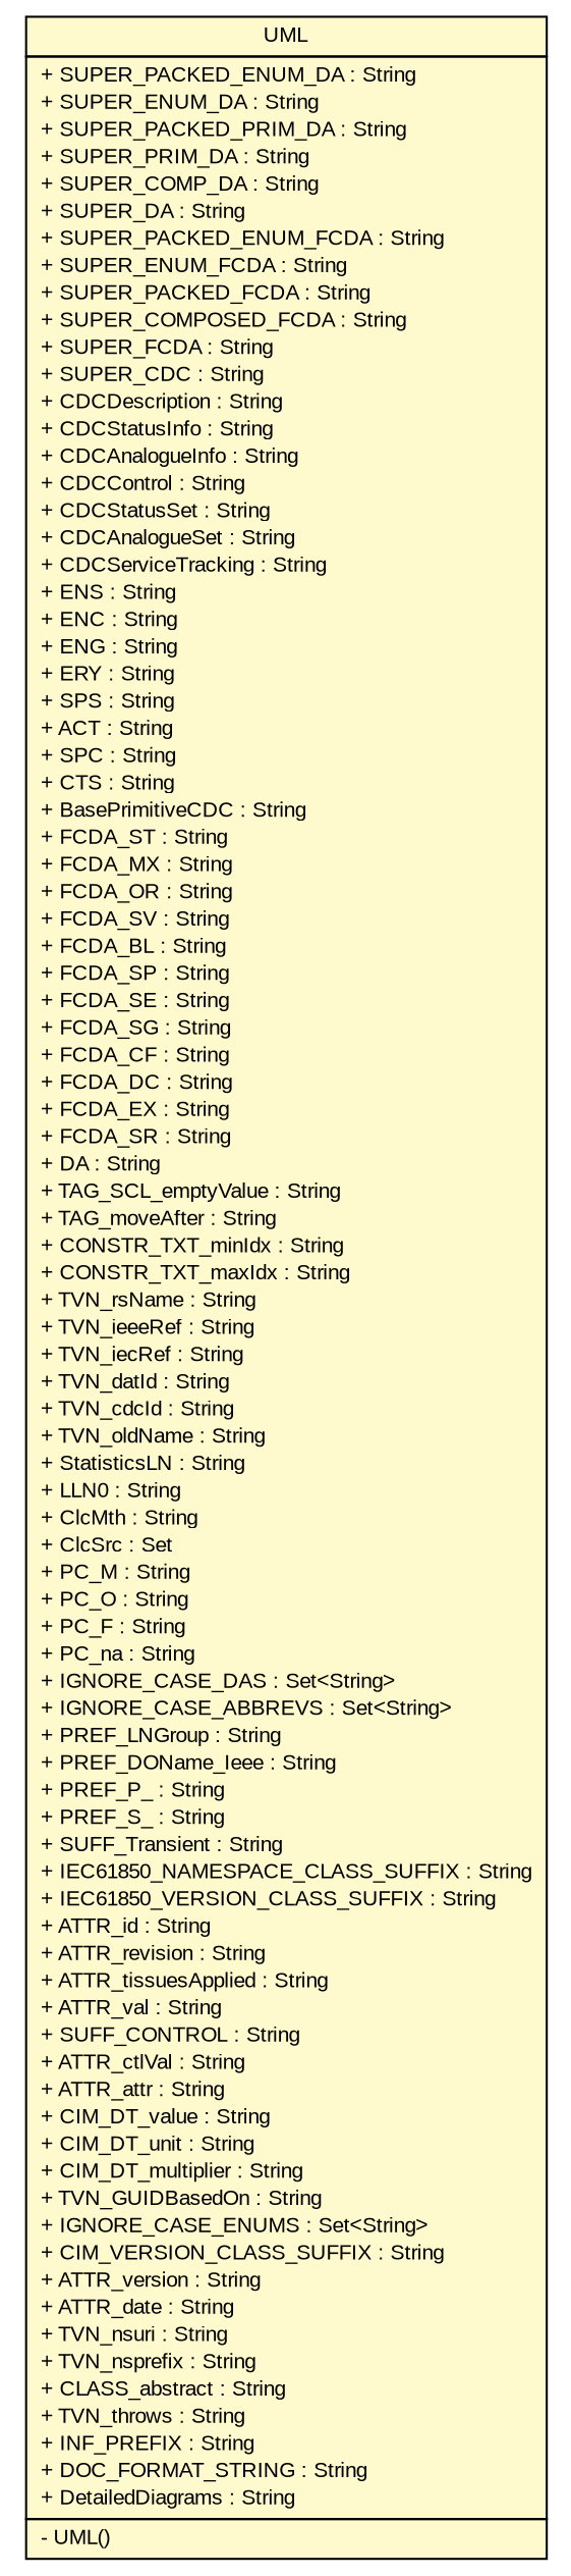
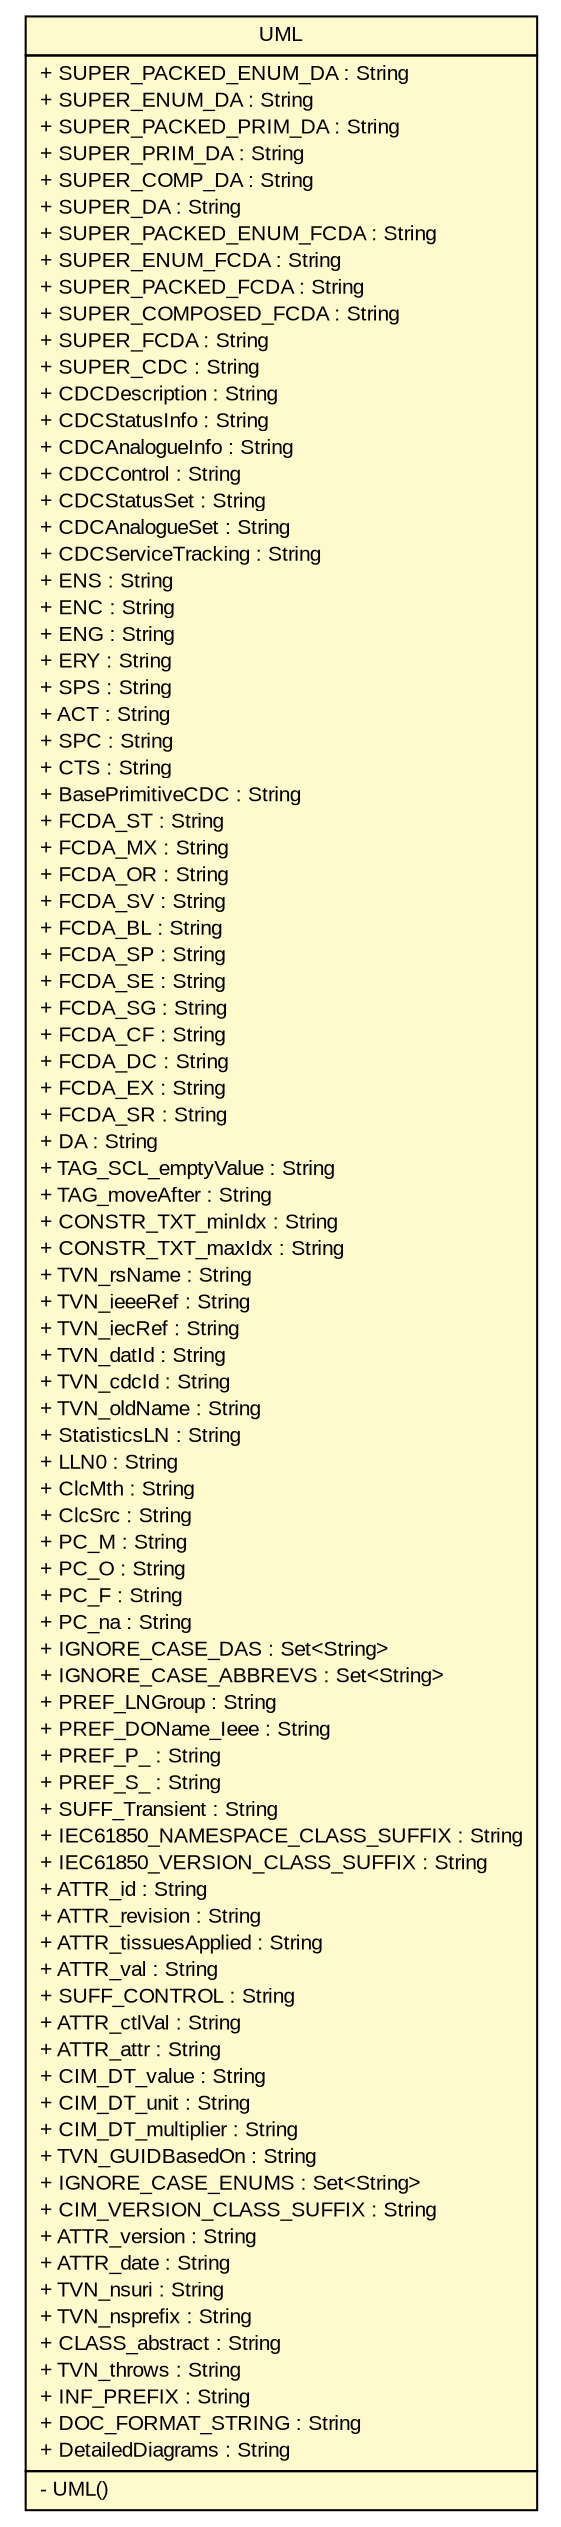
  digraph {
    nodesep=0.25
    ranksep=0.5
    rankdir=LR
-   n1 [fontcolor=black fontname=arial fontsize=10.0 label=<<table title="org.tanjakostic.jcleancim.model.UML" border="0" cellborder="1" cellspacing="0" cellpadding="2" port="p" bgcolor="lemonChiffon" href="./UML.html"> 		<tr><td><table border="0" cellspacing="0" cellpadding="1"> <tr><td align="center" balign="center"> UML </td></tr> 		</table></td></tr> 		<tr><td><table border="0" cellspacing="0" cellpadding="1"> <tr><td align="left" balign="left"> + SUPER_PACKED_ENUM_DA : String </td></tr> <tr><td align="left" balign="left"> + SUPER_ENUM_DA : String </td></tr> <tr><td align="left" balign="left"> + SUPER_PACKED_PRIM_DA : String </td></tr> <tr><td align="left" balign="left"> + SUPER_PRIM_DA : String </td></tr> <tr><td align="left" balign="left"> + SUPER_COMP_DA : String </td></tr> <tr><td align="left" balign="left"> + SUPER_DA : String </td></tr> <tr><td align="left" balign="left"> + SUPER_PACKED_ENUM_FCDA : String </td></tr> <tr><td align="left" balign="left"> + SUPER_ENUM_FCDA : String </td></tr> <tr><td align="left" balign="left"> + SUPER_PACKED_FCDA : String </td></tr> <tr><td align="left" balign="left"> + SUPER_COMPOSED_FCDA : String </td></tr> <tr><td align="left" balign="left"> + SUPER_FCDA : String </td></tr> <tr><td align="left" balign="left"> + SUPER_CDC : String </td></tr> <tr><td align="left" balign="left"> + CDCDescription : String </td></tr> <tr><td align="left" balign="left"> + CDCStatusInfo : String </td></tr> <tr><td align="left" balign="left"> + CDCAnalogueInfo : String </td></tr> <tr><td align="left" balign="left"> + CDCControl : String </td></tr> <tr><td align="left" balign="left"> + CDCStatusSet : String </td></tr> <tr><td align="left" balign="left"> + CDCAnalogueSet : String </td></tr> <tr><td align="left" balign="left"> + CDCServiceTracking : String </td></tr> <tr><td align="left" balign="left"> + ENS : String </td></tr> <tr><td align="left" balign="left"> + ENC : String </td></tr> <tr><td align="left" balign="left"> + ENG : String </td></tr> <tr><td align="left" balign="left"> + ERY : String </td></tr> <tr><td align="left" balign="left"> + SPS : String </td></tr> <tr><td align="left" balign="left"> + ACT : String </td></tr> <tr><td align="left" balign="left"> + SPC : String </td></tr> <tr><td align="left" balign="left"> + CTS : String </td></tr> <tr><td align="left" balign="left"> + BasePrimitiveCDC : String </td></tr> <tr><td align="left" balign="left"> + FCDA_ST : String </td></tr> <tr><td align="left" balign="left"> + FCDA_MX : String </td></tr> <tr><td align="left" balign="left"> + FCDA_OR : String </td></tr> <tr><td align="left" balign="left"> + FCDA_SV : String </td></tr> <tr><td align="left" balign="left"> + FCDA_BL : String </td></tr> <tr><td align="left" balign="left"> + FCDA_SP : String </td></tr> <tr><td align="left" balign="left"> + FCDA_SE : String </td></tr> <tr><td align="left" balign="left"> + FCDA_SG : String </td></tr> <tr><td align="left" balign="left"> + FCDA_CF : String </td></tr> <tr><td align="left" balign="left"> + FCDA_DC : String </td></tr> <tr><td align="left" balign="left"> + FCDA_EX : String </td></tr> <tr><td align="left" balign="left"> + FCDA_SR : String </td></tr> <tr><td align="left" balign="left"> + DA : String </td></tr> <tr><td align="left" balign="left"> + TAG_SCL_emptyValue : String </td></tr> <tr><td align="left" balign="left"> + TAG_moveAfter : String </td></tr> <tr><td align="left" balign="left"> + CONSTR_TXT_minIdx : String </td></tr> <tr><td align="left" balign="left"> + CONSTR_TXT_maxIdx : String </td></tr> <tr><td align="left" balign="left"> + TVN_rsName : String </td></tr> <tr><td align="left" balign="left"> + TVN_ieeeRef : String </td></tr> <tr><td align="left" balign="left"> + TVN_iecRef : String </td></tr> <tr><td align="left" balign="left"> + TVN_datId : String </td></tr> <tr><td align="left" balign="left"> + TVN_cdcId : String </td></tr> <tr><td align="left" balign="left"> + TVN_oldName : String </td></tr> <tr><td align="left" balign="left"> + StatisticsLN : String </td></tr> <tr><td align="left" balign="left"> + LLN0 : String </td></tr> <tr><td align="left" balign="left"> + ClcMth : String </td></tr> <tr><td align="left" balign="left"> + ClcSrc : Set </td></tr> <tr><td align="left" balign="left"> + PC_M : String </td></tr> <tr><td align="left" balign="left"> + PC_O : String </td></tr> <tr><td align="left" balign="left"> + PC_F : String </td></tr> <tr><td align="left" balign="left"> + PC_na : String </td></tr> <tr><td align="left" balign="left"> + IGNORE_CASE_DAS : Set&lt;String&gt; </td></tr> <tr><td align="left" balign="left"> + IGNORE_CASE_ABBREVS : Set&lt;String&gt; </td></tr> <tr><td align="left" balign="left"> + PREF_LNGroup : String </td></tr> <tr><td align="left" balign="left"> + PREF_DOName_Ieee : String </td></tr> <tr><td align="left" balign="left"> + PREF_P_ : String </td></tr> <tr><td align="left" balign="left"> + PREF_S_ : String </td></tr> <tr><td align="left" balign="left"> + SUFF_Transient : String </td></tr> <tr><td align="left" balign="left"> + IEC61850_NAMESPACE_CLASS_SUFFIX : String </td></tr> <tr><td align="left" balign="left"> + IEC61850_VERSION_CLASS_SUFFIX : String </td></tr> <tr><td align="left" balign="left"> + ATTR_id : String </td></tr> <tr><td align="left" balign="left"> + ATTR_revision : String </td></tr> <tr><td align="left" balign="left"> + ATTR_tissuesApplied : String </td></tr> <tr><td align="left" balign="left"> + ATTR_val : String </td></tr> <tr><td align="left" balign="left"> + SUFF_CONTROL : String </td></tr> <tr><td align="left" balign="left"> + ATTR_ctlVal : String </td></tr> <tr><td align="left" balign="left"> + ATTR_attr : String </td></tr> <tr><td align="left" balign="left"> + CIM_DT_value : String </td></tr> <tr><td align="left" balign="left"> + CIM_DT_unit : String </td></tr> <tr><td align="left" balign="left"> + CIM_DT_multiplier : String </td></tr> <tr><td align="left" balign="left"> + TVN_GUIDBasedOn : String </td></tr> <tr><td align="left" balign="left"> + IGNORE_CASE_ENUMS : Set&lt;String&gt; </td></tr> <tr><td align="left" balign="left"> + CIM_VERSION_CLASS_SUFFIX : String </td></tr> <tr><td align="left" balign="left"> + ATTR_version : String </td></tr> <tr><td align="left" balign="left"> + ATTR_date : String </td></tr> <tr><td align="left" balign="left"> + TVN_nsuri : String </td></tr> <tr><td align="left" balign="left"> + TVN_nsprefix : String </td></tr> <tr><td align="left" balign="left"> + CLASS_abstract : String </td></tr> <tr><td align="left" balign="left"> + TVN_throws : String </td></tr> <tr><td align="left" balign="left"> + INF_PREFIX : String </td></tr> <tr><td align="left" balign="left"> + DOC_FORMAT_STRING : String </td></tr> <tr><td align="left" balign="left"> + DetailedDiagrams : String </td></tr> 		</table></td></tr> 		<tr><td><table border="0" cellspacing="0" cellpadding="1"> <tr><td align="left" balign="left"> - UML() </td></tr> 		</table></td></tr> 		</table>> shape=plaintext]
+   n1 [fontcolor=black fontname=arial fontsize=10.0 label=<<table title="org.tanjakostic.jcleancim.model.UML" border="0" cellborder="1" cellspacing="0" cellpadding="2" port="p" bgcolor="lemonChiffon" href="./UML.html"> 		<tr><td><table border="0" cellspacing="0" cellpadding="1"> <tr><td align="center" balign="center"> UML </td></tr> 		</table></td></tr> 		<tr><td><table border="0" cellspacing="0" cellpadding="1"> <tr><td align="left" balign="left"> + SUPER_PACKED_ENUM_DA : String </td></tr> <tr><td align="left" balign="left"> + SUPER_ENUM_DA : String </td></tr> <tr><td align="left" balign="left"> + SUPER_PACKED_PRIM_DA : String </td></tr> <tr><td align="left" balign="left"> + SUPER_PRIM_DA : String </td></tr> <tr><td align="left" balign="left"> + SUPER_COMP_DA : String </td></tr> <tr><td align="left" balign="left"> + SUPER_DA : String </td></tr> <tr><td align="left" balign="left"> + SUPER_PACKED_ENUM_FCDA : String </td></tr> <tr><td align="left" balign="left"> + SUPER_ENUM_FCDA : String </td></tr> <tr><td align="left" balign="left"> + SUPER_PACKED_FCDA : String </td></tr> <tr><td align="left" balign="left"> + SUPER_COMPOSED_FCDA : String </td></tr> <tr><td align="left" balign="left"> + SUPER_FCDA : String </td></tr> <tr><td align="left" balign="left"> + SUPER_CDC : String </td></tr> <tr><td align="left" balign="left"> + CDCDescription : String </td></tr> <tr><td align="left" balign="left"> + CDCStatusInfo : String </td></tr> <tr><td align="left" balign="left"> + CDCAnalogueInfo : String </td></tr> <tr><td align="left" balign="left"> + CDCControl : String </td></tr> <tr><td align="left" balign="left"> + CDCStatusSet : String </td></tr> <tr><td align="left" balign="left"> + CDCAnalogueSet : String </td></tr> <tr><td align="left" balign="left"> + CDCServiceTracking : String </td></tr> <tr><td align="left" balign="left"> + ENS : String </td></tr> <tr><td align="left" balign="left"> + ENC : String </td></tr> <tr><td align="left" balign="left"> + ENG : String </td></tr> <tr><td align="left" balign="left"> + ERY : String </td></tr> <tr><td align="left" balign="left"> + SPS : String </td></tr> <tr><td align="left" balign="left"> + ACT : String </td></tr> <tr><td align="left" balign="left"> + SPC : String </td></tr> <tr><td align="left" balign="left"> + CTS : String </td></tr> <tr><td align="left" balign="left"> + BasePrimitiveCDC : String </td></tr> <tr><td align="left" balign="left"> + FCDA_ST : String </td></tr> <tr><td align="left" balign="left"> + FCDA_MX : String </td></tr> <tr><td align="left" balign="left"> + FCDA_OR : String </td></tr> <tr><td align="left" balign="left"> + FCDA_SV : String </td></tr> <tr><td align="left" balign="left"> + FCDA_BL : String </td></tr> <tr><td align="left" balign="left"> + FCDA_SP : String </td></tr> <tr><td align="left" balign="left"> + FCDA_SE : String </td></tr> <tr><td align="left" balign="left"> + FCDA_SG : String </td></tr> <tr><td align="left" balign="left"> + FCDA_CF : String </td></tr> <tr><td align="left" balign="left"> + FCDA_DC : String </td></tr> <tr><td align="left" balign="left"> + FCDA_EX : String </td></tr> <tr><td align="left" balign="left"> + FCDA_SR : String </td></tr> <tr><td align="left" balign="left"> + DA : String </td></tr> <tr><td align="left" balign="left"> + TAG_SCL_emptyValue : String </td></tr> <tr><td align="left" balign="left"> + TAG_moveAfter : String </td></tr> <tr><td align="left" balign="left"> + CONSTR_TXT_minIdx : String </td></tr> <tr><td align="left" balign="left"> + CONSTR_TXT_maxIdx : String </td></tr> <tr><td align="left" balign="left"> + TVN_rsName : String </td></tr> <tr><td align="left" balign="left"> + TVN_ieeeRef : String </td></tr> <tr><td align="left" balign="left"> + TVN_iecRef : String </td></tr> <tr><td align="left" balign="left"> + TVN_datId : String </td></tr> <tr><td align="left" balign="left"> + TVN_cdcId : String </td></tr> <tr><td align="left" balign="left"> + TVN_oldName : String </td></tr> <tr><td align="left" balign="left"> + StatisticsLN : String </td></tr> <tr><td align="left" balign="left"> + LLN0 : String </td></tr> <tr><td align="left" balign="left"> + ClcMth : String </td></tr> <tr><td align="left" balign="left"> + ClcSrc : String </td></tr> <tr><td align="left" balign="left"> + PC_M : String </td></tr> <tr><td align="left" balign="left"> + PC_O : String </td></tr> <tr><td align="left" balign="left"> + PC_F : String </td></tr> <tr><td align="left" balign="left"> + PC_na : String </td></tr> <tr><td align="left" balign="left"> + IGNORE_CASE_DAS : Set&lt;String&gt; </td></tr> <tr><td align="left" balign="left"> + IGNORE_CASE_ABBREVS : Set&lt;String&gt; </td></tr> <tr><td align="left" balign="left"> + PREF_LNGroup : String </td></tr> <tr><td align="left" balign="left"> + PREF_DOName_Ieee : String </td></tr> <tr><td align="left" balign="left"> + PREF_P_ : String </td></tr> <tr><td align="left" balign="left"> + PREF_S_ : String </td></tr> <tr><td align="left" balign="left"> + SUFF_Transient : String </td></tr> <tr><td align="left" balign="left"> + IEC61850_NAMESPACE_CLASS_SUFFIX : String </td></tr> <tr><td align="left" balign="left"> + IEC61850_VERSION_CLASS_SUFFIX : String </td></tr> <tr><td align="left" balign="left"> + ATTR_id : String </td></tr> <tr><td align="left" balign="left"> + ATTR_revision : String </td></tr> <tr><td align="left" balign="left"> + ATTR_tissuesApplied : String </td></tr> <tr><td align="left" balign="left"> + ATTR_val : String </td></tr> <tr><td align="left" balign="left"> + SUFF_CONTROL : String </td></tr> <tr><td align="left" balign="left"> + ATTR_ctlVal : String </td></tr> <tr><td align="left" balign="left"> + ATTR_attr : String </td></tr> <tr><td align="left" balign="left"> + CIM_DT_value : String </td></tr> <tr><td align="left" balign="left"> + CIM_DT_unit : String </td></tr> <tr><td align="left" balign="left"> + CIM_DT_multiplier : String </td></tr> <tr><td align="left" balign="left"> + TVN_GUIDBasedOn : String </td></tr> <tr><td align="left" balign="left"> + IGNORE_CASE_ENUMS : Set&lt;String&gt; </td></tr> <tr><td align="left" balign="left"> + CIM_VERSION_CLASS_SUFFIX : String </td></tr> <tr><td align="left" balign="left"> + ATTR_version : String </td></tr> <tr><td align="left" balign="left"> + ATTR_date : String </td></tr> <tr><td align="left" balign="left"> + TVN_nsuri : String </td></tr> <tr><td align="left" balign="left"> + TVN_nsprefix : String </td></tr> <tr><td align="left" balign="left"> + CLASS_abstract : String </td></tr> <tr><td align="left" balign="left"> + TVN_throws : String </td></tr> <tr><td align="left" balign="left"> + INF_PREFIX : String </td></tr> <tr><td align="left" balign="left"> + DOC_FORMAT_STRING : String </td></tr> <tr><td align="left" balign="left"> + DetailedDiagrams : String </td></tr> 		</table></td></tr> 		<tr><td><table border="0" cellspacing="0" cellpadding="1"> <tr><td align="left" balign="left"> - UML() </td></tr> 		</table></td></tr> 		</table>> shape=plaintext]
  }
